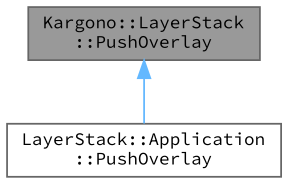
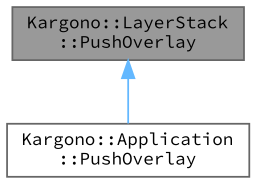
  digraph {
    rankdir=TB
    fontname="Source Code Pro"
    node [fontname="Source Code Pro" fontsize=10 shape=box style=filled]
    n1 [color=gray40 fillcolor=grey60 fontcolor=black height=0.2 label="Kargono::LayerStack\l::PushOverlay" width=0.4]
-   n2 [color=grey40 fillcolor=white height=0.2 label="LayerStack::Application\l::PushOverlay" width=0.4]
+   n2 [color=grey40 fillcolor=white height=0.2 label="Kargono::Application\l::PushOverlay" width=0.4]
    n1 -> n2 [color=steelblue1 dir=back fontname="Source Code Pro" fontsize=10 labelfontname=Helvetica labelfontsize=10 style=solid]
  }
